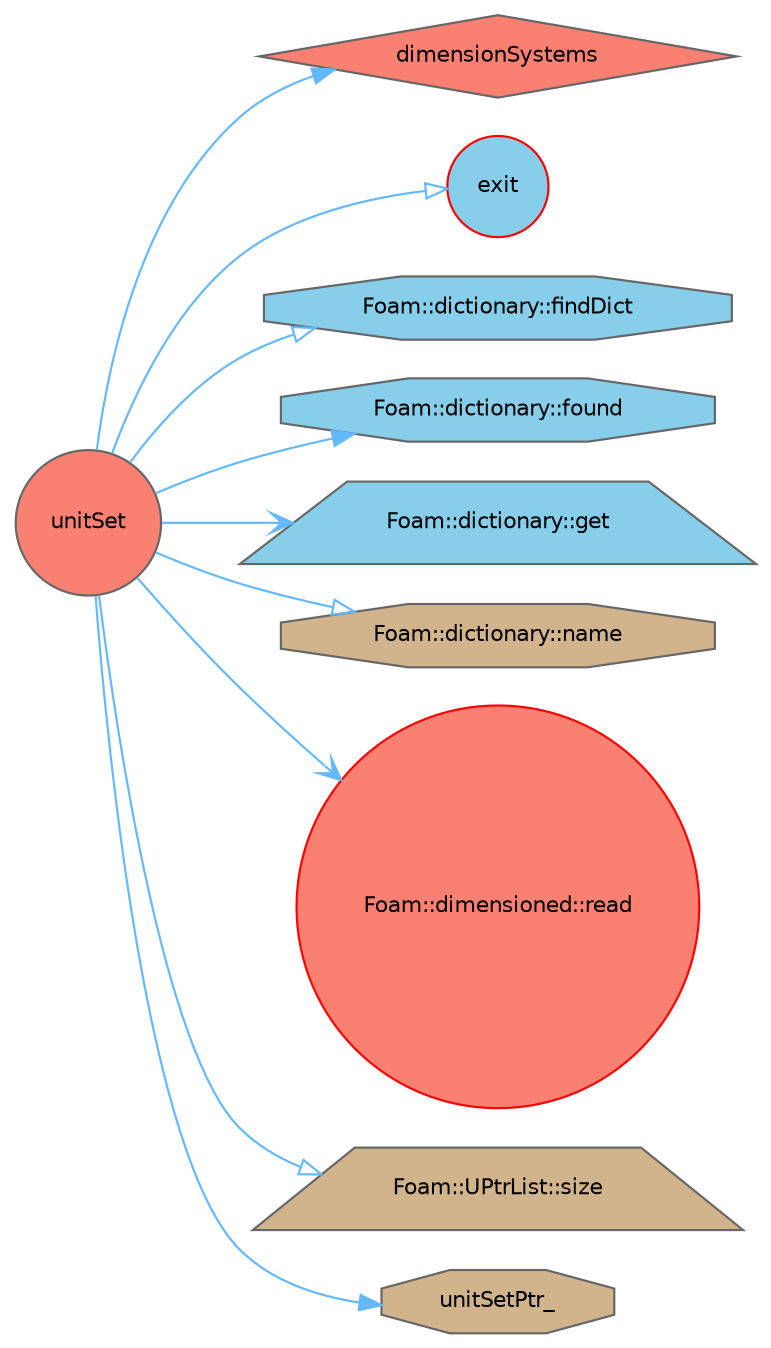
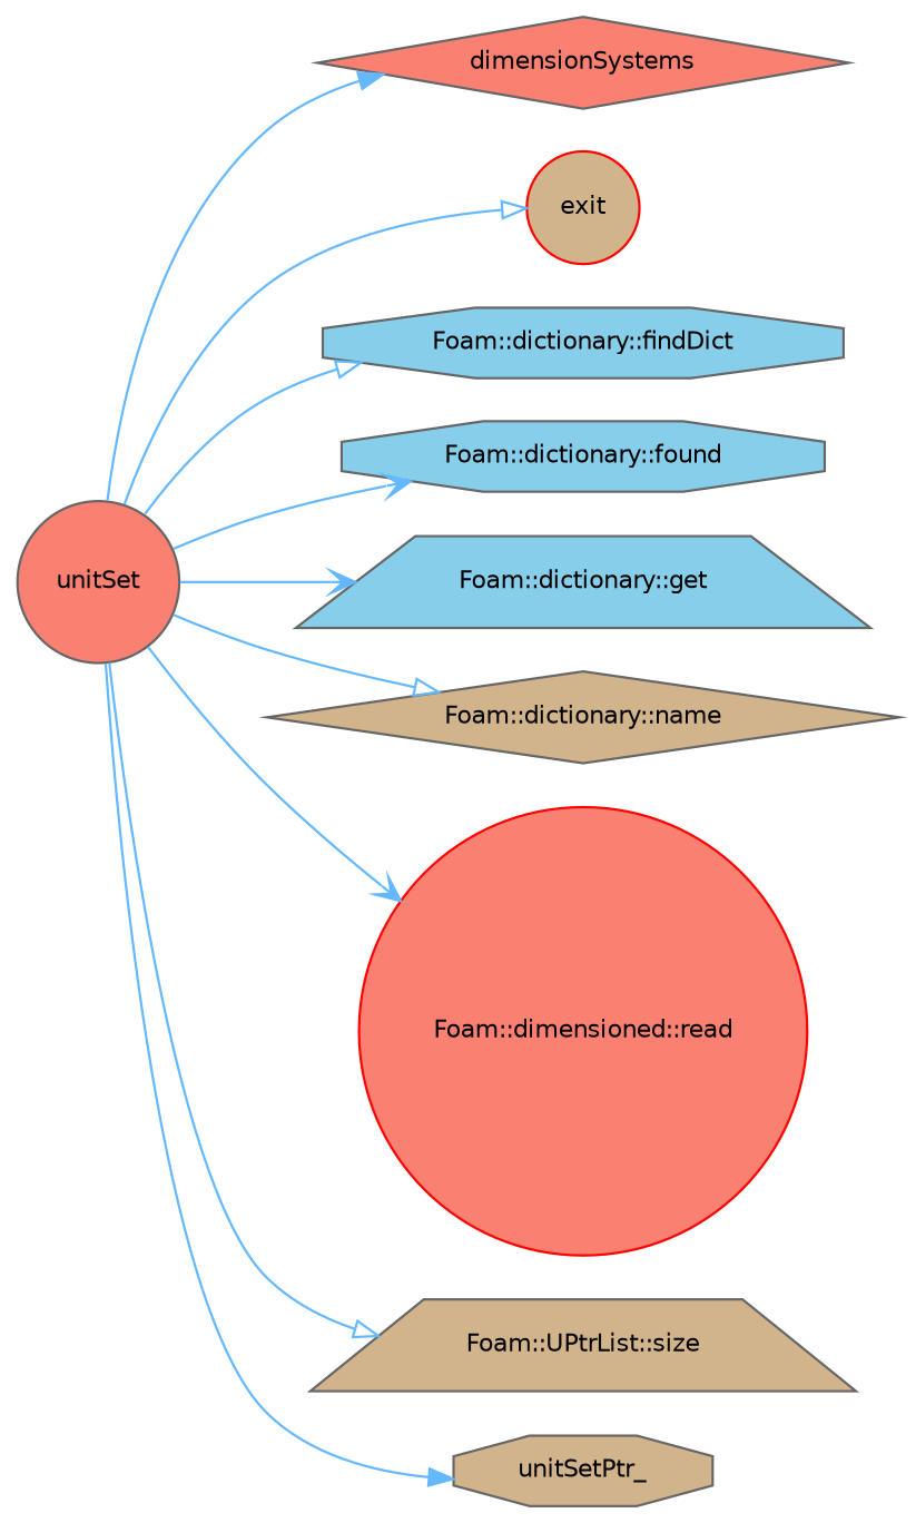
  digraph {
    rankdir=LR
    node [color=grey40 fillcolor=tan fontname=Helvetica fontsize=10 shape=circle style=filled]
    edge [arrowhead=onormal color=steelblue1 fontname=Helvetica fontsize=10 labelfontname=Helvetica labelfontsize=10 style=solid]
    n1 [color=gray40 fillcolor=salmon fontcolor=black height=0.2 label=unitSet width=0.4]
    n2 [fillcolor=salmon height=0.2 label=dimensionSystems shape=diamond width=0.4]
-   n3 [color=red fillcolor=skyblue height=0.2 label=exit width=0.4]
+   n3 [color=red height=0.2 label=exit width=0.4]
    n4 [fillcolor=skyblue height=0.2 label="Foam::dictionary::findDict" shape=octagon width=0.4]
    n5 [fillcolor=skyblue height=0.2 label="Foam::dictionary::found" shape=octagon width=0.4]
    n6 [fillcolor=skyblue height=0.2 label="Foam::dictionary::get" shape=trapezium width=0.4]
-   n7 [height=0.2 label="Foam::dictionary::name" shape=octagon width=0.4]
+   n7 [height=0.2 label="Foam::dictionary::name" shape=diamond width=0.4]
    n8 [color=red fillcolor=salmon height=0.2 label="Foam::dimensioned::read" width=0.4]
    n9 [height=0.2 label="Foam::UPtrList::size" shape=trapezium width=0.4]
    n10 [height=0.2 label=unitSetPtr_ shape=octagon width=0.4]
    n1 -> n2 [arrowhead=normal]
    n1 -> n3
    n1 -> n4
-   n1 -> n5 [arrowhead=normal]
+   n1 -> n5 [arrowhead=vee]
    n1 -> n6 [arrowhead=vee]
    n1 -> n7
    n1 -> n8 [arrowhead=vee]
    n1 -> n9
    n1 -> n10 [arrowhead=normal]
  }
